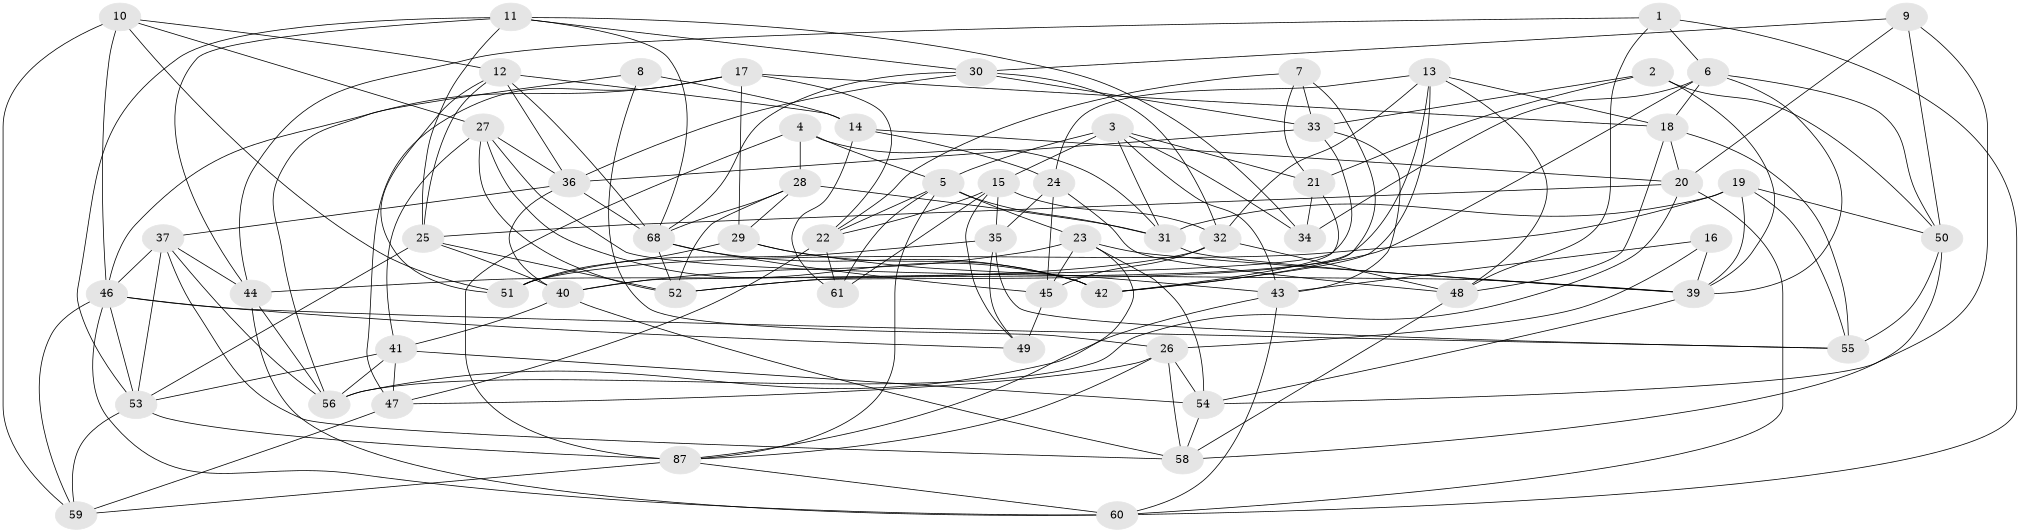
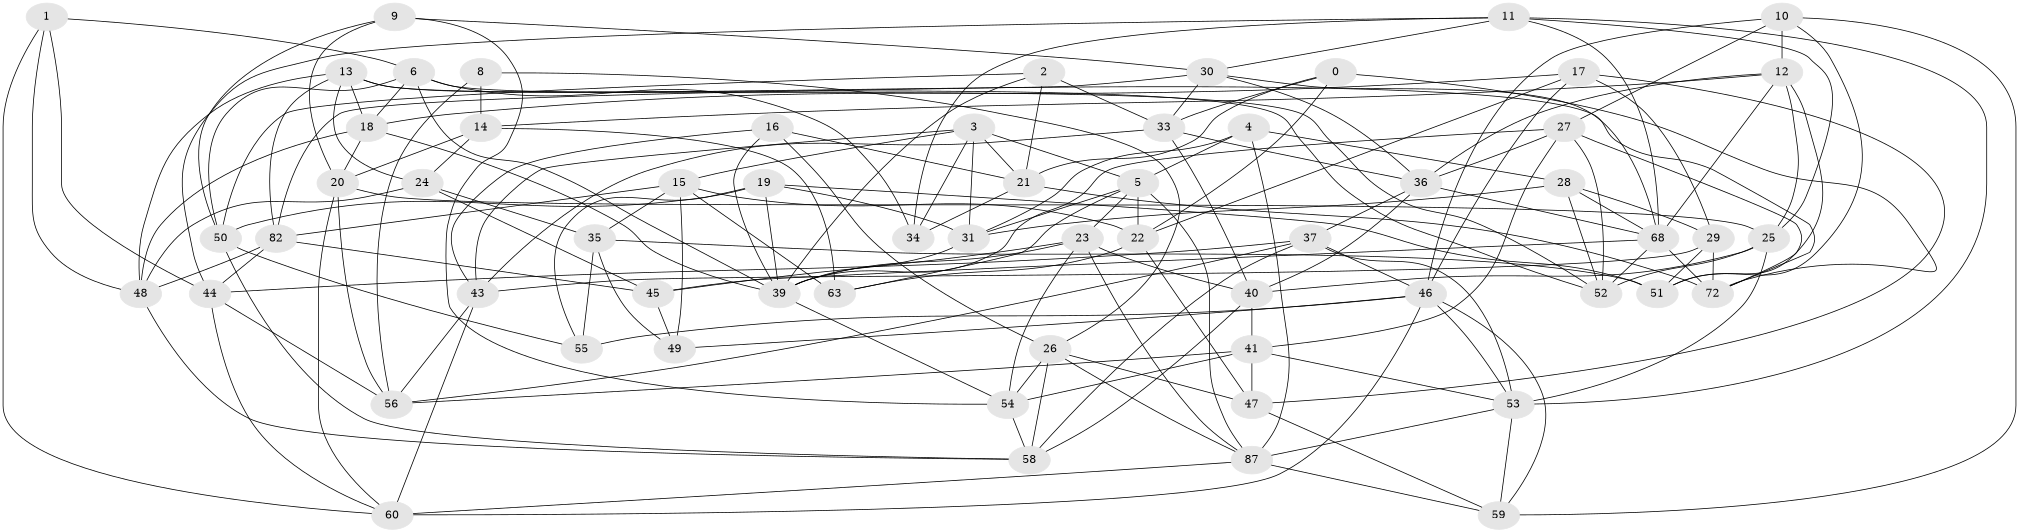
  graph {
    node [color=gray90 style=filled]
    edge [weight=1.0]
    1
    6
    44
    48
    60
    39
    50
    34
    18
    52
    56
    58
    2
    21
    33
-   42
+   42 [label=72]
    43
    36
    40
    54
    55
    3
    15
    31
    5
    4
    28
    n28 [label=87]
    22
-   61
-   32
+   61 [label=63]
+   32 [label=82]
    35
    49
    23
    n35 [label=68]
    29
    59
    47
    45
    20
-   7
+   7 [label=0]
    8
    14
    26
    24
    9
    30
    25
    10
    51
    12
    27
    46
    41
    53
    11
    37
    13
    16
    17
    19
    1 -- 6
    1 -- 44
    1 -- 48
    1 -- 60
    6 -- 39
    6 -- 50
    6 -- 34
    6 -- 18
    6 -- 52
    44 -- 60
    44 -- 56
    48 -- 58
    39 -- 54
    50 -- 58
    50 -- 55
    18 -- 48
-   18 -- 55
+   18 -- 39
    18 -- 20
    2 -- 39
    2 -- 50
    2 -- 21
    2 -- 33
    21 -- 34
    21 -- 42
    33 -- 43
    33 -- 36
    33 -- 40
    43 -- 60
    43 -- 56
    36 -- 40
    36 -- n35
    36 -- 37
    40 -- 58
    40 -- 41
    54 -- 58
    3 -- 34
    3 -- 21
    3 -- 43
    3 -- 15
    3 -- 31
    3 -- 5
    15 -- 22
    15 -- 61
    15 -- 32
    15 -- 35
    15 -- 49
    31 -- 39
    5 -- 31
    5 -- n28
    5 -- 22
    5 -- 61
    5 -- 23
    4 -- 31
    4 -- 5
    4 -- 28
    4 -- n28 [weight=2.0]
    28 -- 52
    28 -- 31
    28 -- n35 [weight=2.0]
    28 -- 29
    n28 -- 60
    n28 -- 59
    22 -- 61
    22 -- 47
    32 -- 44
    32 -- 48
    32 -- 45
    35 -- 55 [weight=2.0]
    35 -- 49
    35 -- 51
    23 -- 39
    23 -- 40
    23 -- 54
    23 -- n28
    23 -- 45
    n35 -- 52
    n35 -- 42
    n35 -- 45 [weight=2.0]
    29 -- 42
    29 -- 43
    29 -- 51
    47 -- 59 [weight=2.0]
    45 -- 49
    20 -- 60
    20 -- 56
    20 -- 25
    7 -- 21
    7 -- 33
    7 -- 42
    7 -- 22
    8 -- 56
    8 -- 14
    8 -- 26
    14 -- 61
    14 -- 20
    14 -- 24 [weight=2.0]
    26 -- 58
    26 -- 54
    26 -- n28
    26 -- 47
    24 -- 48
    24 -- 35
    24 -- 45
    9 -- 50
    9 -- 54
    9 -- 20
    9 -- 30
    30 -- 33
    30 -- 36
    30 -- 32
    30 -- n35
    25 -- 52
    25 -- 40
    25 -- 53
    10 -- 59
    10 -- 51
    10 -- 12
    10 -- 27
    10 -- 46
    12 -- 36
    12 -- n35
    12 -- 14
    12 -- 25
    12 -- 51
    27 -- 39
    27 -- 52
    27 -- 42
    27 -- 36
    27 -- 41
    46 -- 60
    46 -- 55
    46 -- 49
    46 -- 59
    46 -- 53
    41 -- 56
    41 -- 54
    41 -- 47
    41 -- 53
    53 -- n28
    53 -- 59
    11 -- 44
    11 -- 34
    11 -- n35
    11 -- 30
    11 -- 25
    11 -- 53
    37 -- 44
    37 -- 56
    37 -- 58
    37 -- 46
    37 -- 53
    13 -- 48
    13 -- 18
    13 -- 52
    13 -- 42
    13 -- 32
    13 -- 24
    16 -- 39
+   16 -- 21
    16 -- 43
    16 -- 26
    17 -- 18
    17 -- 22
    17 -- 29 [weight=2.0]
    17 -- 47
    17 -- 46
    19 -- 39
    19 -- 50
    19 -- 55
    19 -- 31
    19 -- 51 [weight=2.0]
  }
